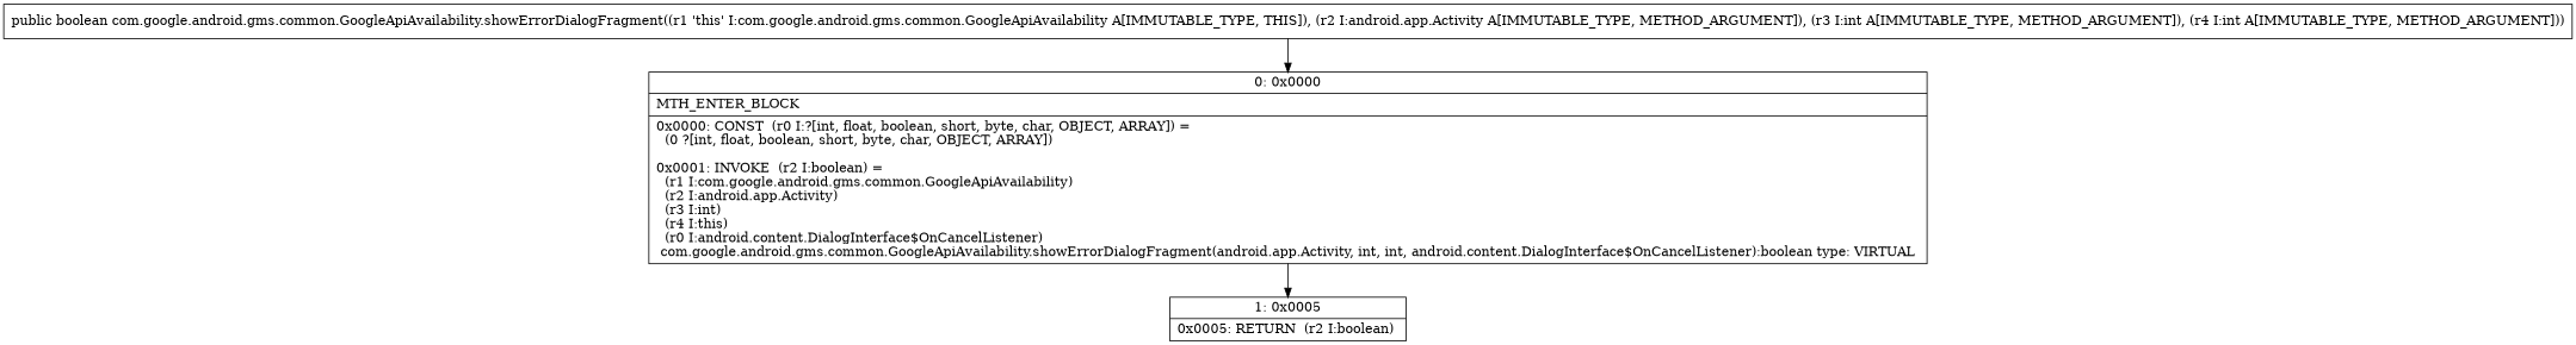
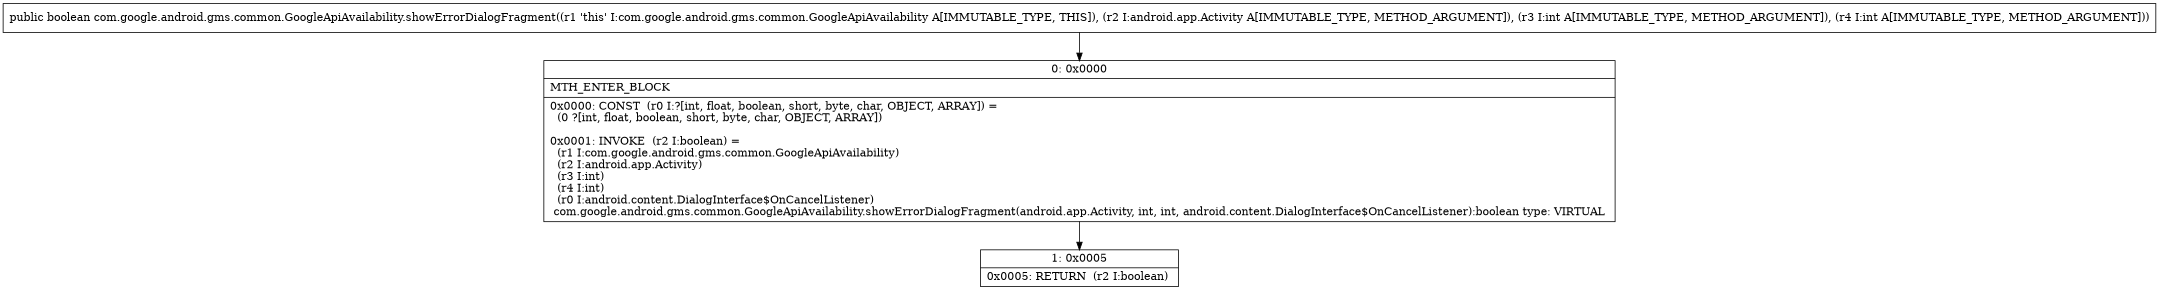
  digraph {
    node [shape=record]
-   n1 [label="{0\:\ 0x0000|MTH_ENTER_BLOCK\l|0x0000: CONST  (r0 I:?[int, float, boolean, short, byte, char, OBJECT, ARRAY]) = \l  (0 ?[int, float, boolean, short, byte, char, OBJECT, ARRAY])\l \l0x0001: INVOKE  (r2 I:boolean) = \l  (r1 I:com.google.android.gms.common.GoogleApiAvailability)\l  (r2 I:android.app.Activity)\l  (r3 I:int)\l  (r4 I:this)\l  (r0 I:android.content.DialogInterface$OnCancelListener)\l com.google.android.gms.common.GoogleApiAvailability.showErrorDialogFragment(android.app.Activity, int, int, android.content.DialogInterface$OnCancelListener):boolean type: VIRTUAL \l}"]
+   n1 [label="{0\:\ 0x0000|MTH_ENTER_BLOCK\l|0x0000: CONST  (r0 I:?[int, float, boolean, short, byte, char, OBJECT, ARRAY]) = \l  (0 ?[int, float, boolean, short, byte, char, OBJECT, ARRAY])\l \l0x0001: INVOKE  (r2 I:boolean) = \l  (r1 I:com.google.android.gms.common.GoogleApiAvailability)\l  (r2 I:android.app.Activity)\l  (r3 I:int)\l  (r4 I:int)\l  (r0 I:android.content.DialogInterface$OnCancelListener)\l com.google.android.gms.common.GoogleApiAvailability.showErrorDialogFragment(android.app.Activity, int, int, android.content.DialogInterface$OnCancelListener):boolean type: VIRTUAL \l}"]
    n2 [label="{1\:\ 0x0005|0x0005: RETURN  (r2 I:boolean) \l}"]
    n3 [label="{public boolean com.google.android.gms.common.GoogleApiAvailability.showErrorDialogFragment((r1 'this' I:com.google.android.gms.common.GoogleApiAvailability A[IMMUTABLE_TYPE, THIS]), (r2 I:android.app.Activity A[IMMUTABLE_TYPE, METHOD_ARGUMENT]), (r3 I:int A[IMMUTABLE_TYPE, METHOD_ARGUMENT]), (r4 I:int A[IMMUTABLE_TYPE, METHOD_ARGUMENT])) }"]
    n1 -> n2
    n3 -> n1
  }
